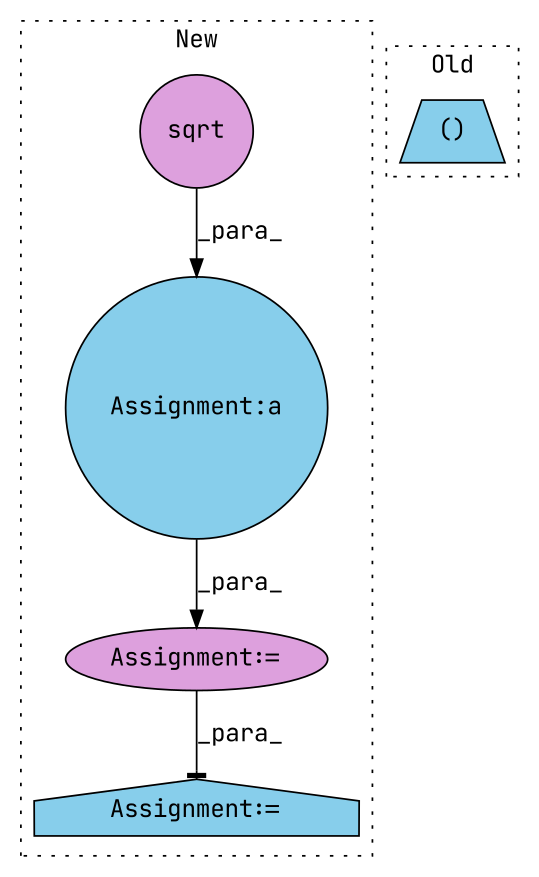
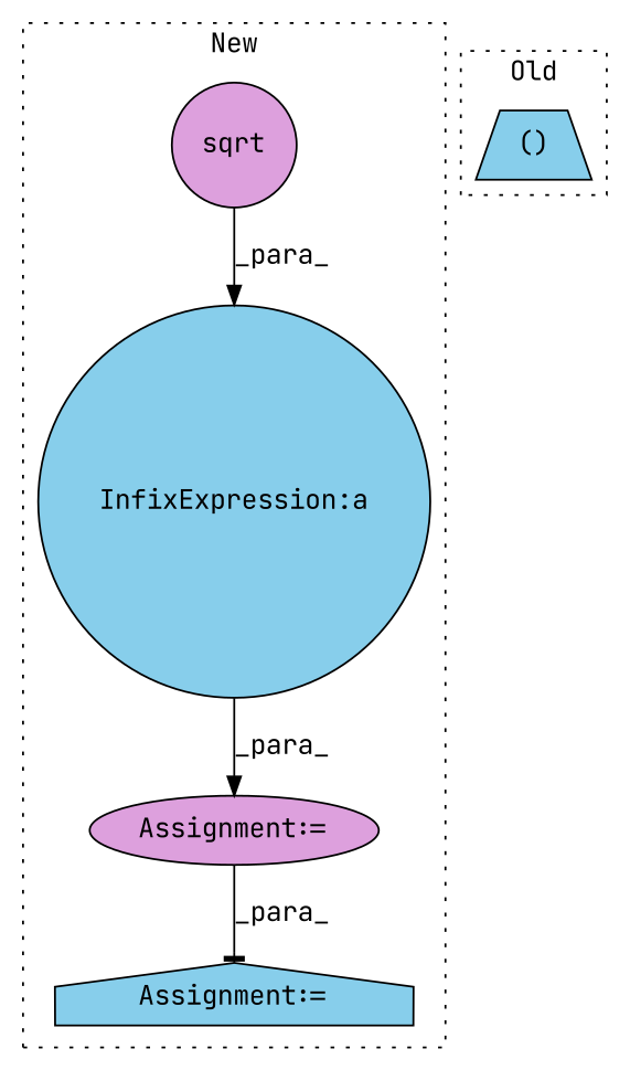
  digraph {
    fontname="JetBrains Mono"
    node [a=7 l=1 shape=circle style=filled fillcolor=skyblue fontname="JetBrains Mono"]
    edge [arrowhead=normal fontname="JetBrains Mono"]
    n1 [a=32 l="5,1" label=sqrt s="17743,17831" fillcolor=plum]
    n2 [label="Assignment:=" s=17847 shape=house]
-   n3 [a=27 l=3 label="Assignment:a" s=17738]
+   n3 [a=27 l=3 label="InfixExpression:a" s=17738]
    n4 [label="Assignment:=" s=17696 shape=ellipse fillcolor=plum]
    n5 [a=106 l=20 label="()" s=17719 shape=trapezium]
    subgraph cluster_1 {
      label=New
      style=dotted
      n1
      n2
      n3
      n4
    }
    subgraph cluster_2 {
      label=Old
      style=dotted
      n5
    }
    n1 -> n3 [label=_para_]
    n3 -> n4 [label=_para_]
    n4 -> n2 [label=_para_ arrowhead=tee]
  }
